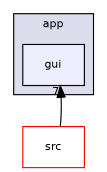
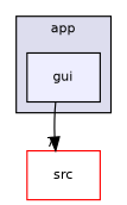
  digraph {
    compound=true
    node [fontname=Helvetica fontsize=10 shape=box style=filled]
    n1 [fillcolor="#eeeeff" label=gui pencolor=black]
    n2 [color=red fillcolor=white label=src]
    subgraph cluster_1 {
      bgcolor="#ddddee"
      fontname=Helvetica
      fontsize=10
      label=app
      pencolor=black
      n1
    }
-   n2 -> n1 [headlabel=7 labeldistance=1.5 labelfontname=Helvetica labelfontsize=10]
+   n1 -> n2 [headlabel=7 labeldistance=1.5 labelfontname=Helvetica labelfontsize=10]
  }
